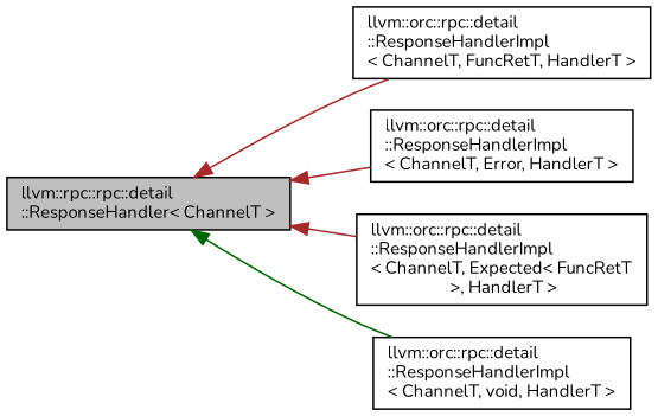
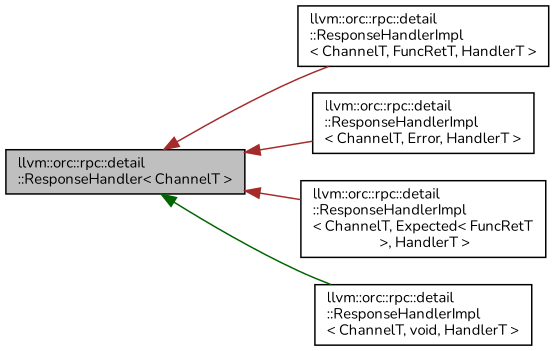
  digraph {
    rankdir=LR
    fontname=Nunito
    node [color=black fontname=Nunito fontsize=10 shape=box]
    edge [color=brown dir=back fontname=Nunito fontsize=10 labelfontname=Helvetica labelfontsize=10 style=solid]
-   n1 [fillcolor=grey75 fontcolor=black height=0.2 label="llvm::rpc::rpc::detail\l::ResponseHandler\< ChannelT \>" style=filled width=0.4]
+   n1 [fillcolor=grey75 fontcolor=black height=0.2 label="llvm::orc::rpc::detail\l::ResponseHandler\< ChannelT \>" style=filled width=0.4]
    n2 [height=0.2 label="llvm::orc::rpc::detail\l::ResponseHandlerImpl\l\< ChannelT, FuncRetT, HandlerT \>" width=0.4]
    n3 [height=0.2 label="llvm::orc::rpc::detail\l::ResponseHandlerImpl\l\< ChannelT, Error, HandlerT \>" width=0.4]
    n4 [height=0.2 label="llvm::orc::rpc::detail\l::ResponseHandlerImpl\l\< ChannelT, Expected\< FuncRetT\l \>, HandlerT \>" width=0.4]
    n5 [height=0.2 label="llvm::orc::rpc::detail\l::ResponseHandlerImpl\l\< ChannelT, void, HandlerT \>" width=0.4]
    n1 -> n2
    n1 -> n3
    n1 -> n4
    n1 -> n5 [color=darkgreen]
  }
